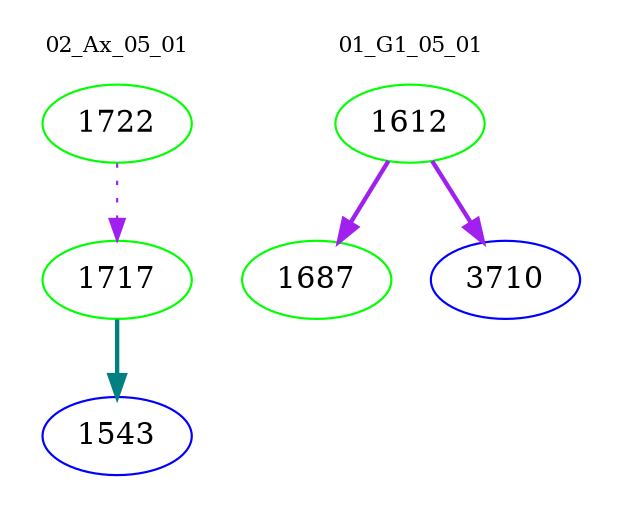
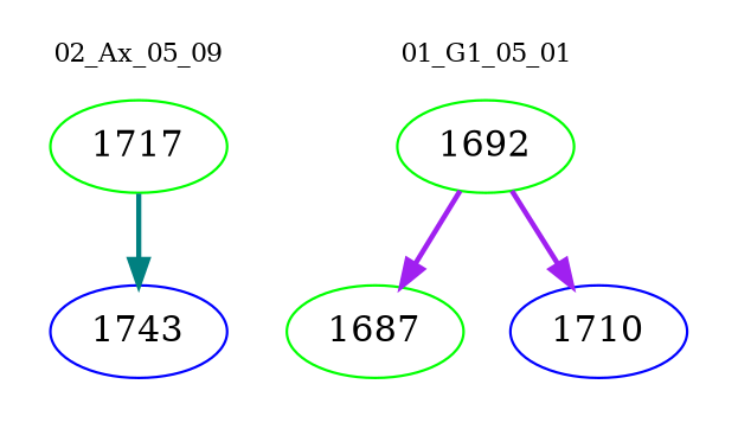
  digraph {
    node [color=green]
    edge [color=purple style=bold]
-   n1 [label=1722]
    n2 [label=1717]
-   n3 [color=blue label=1543]
-   n4 [label=1612]
+   n3 [color=blue label=1743]
+   n4 [label=1692]
    n5 [label=1687]
-   n6 [color=blue label=3710]
+   n6 [color=blue label=1710]
    subgraph cluster_1 {
      color=white
      fontsize=10
-     label="02_Ax_05_01"
-     n1
+     label="02_Ax_05_09"
      n2
      n3
    }
    subgraph cluster_2 {
      color=white
      fontsize=10
      label="01_G1_05_01"
      n4
      n5
      n6
    }
-   n1 -> n2 [style=dotted]
    n2 -> n3 [color=teal]
    n4 -> n5
    n4 -> n6
  }
